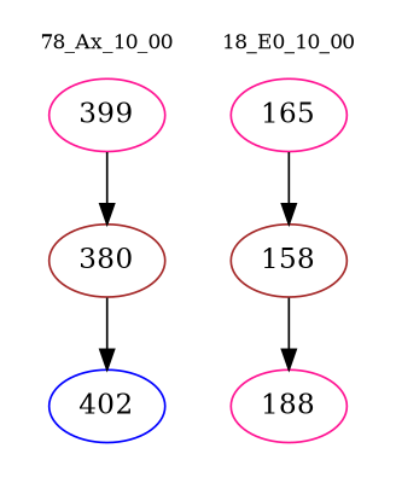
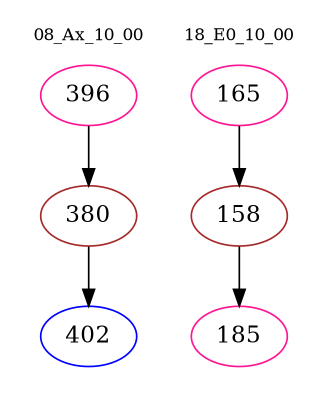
  digraph {
    node [color=deeppink]
    edge [color=black]
-   n1 [label=399]
+   n1 [label=396]
    n2 [color=brown label=380]
    n3 [color=blue label=402]
    n4 [label=165]
    n5 [color=brown label=158]
-   n6 [label=188]
+   n6 [label=185]
    subgraph cluster_1 {
      color=white
      fontsize=10
-     label="78_Ax_10_00"
+     label="08_Ax_10_00"
      n1
      n2
      n3
    }
    subgraph cluster_2 {
      color=white
      fontsize=10
      label="18_E0_10_00"
      n4
      n5
      n6
    }
    n1 -> n2
    n2 -> n3
    n4 -> n5
    n5 -> n6
  }
